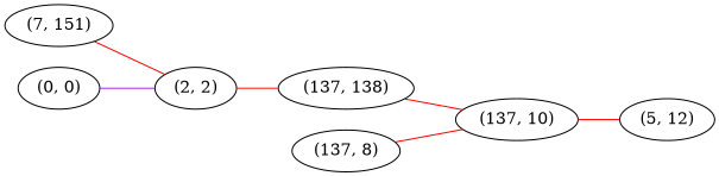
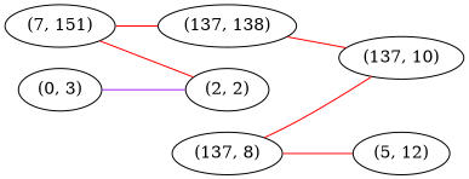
  graph {
    rankdir=LR
    edge [color=red weight=1]
    n1 [label="(7, 151)"]
    n2 [label="(137, 138)"]
    "(2, 2)"
    "(137, 10)"
-   "(0, 0)"
+   "(0, 0)" [label="(0, 3)"]
    "(137, 8)"
    n7 [label="(5, 12)"]
-   "(2, 2)" -- n2
+   n1 -- n2
    n1 -- "(2, 2)"
    n2 -- "(137, 10)"
-   "(137, 10)" -- n7
+   "(137, 8)" -- n7
    "(0, 0)" -- "(2, 2)" [color=purple weight=4]
    "(137, 8)" -- "(137, 10)"
  }
